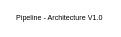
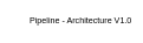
  <mxCell id="0" />
  <mxCell id="1" parent="0" />
- <mxCell id="2" value="Pipeline - Architecture V1.0&amp;nbsp;" style="text;html=1;align=center;verticalAlign=middle;resizable=0;points=[];autosize=1;strokeColor=none;fillColor=none;" vertex="1" parent="1"><mxGeometry x="20" y="20" width="160" height="20" as="geometry" /></mxCell>
+ <mxCell id="2" value="Pipeline - Architecture V1.0&amp;nbsp;" style="text;html=1;align=center;verticalAlign=middle;resizable=0;points=[];autosize=1;strokeColor=none;fillColor=none;" vertex="1" parent="1"><mxGeometry x="35" y="20" width="160" height="20" as="geometry" /></mxCell>
